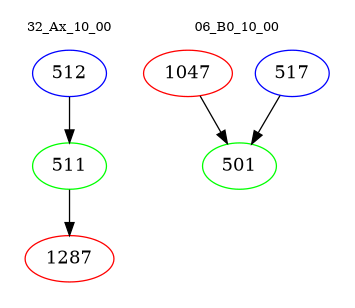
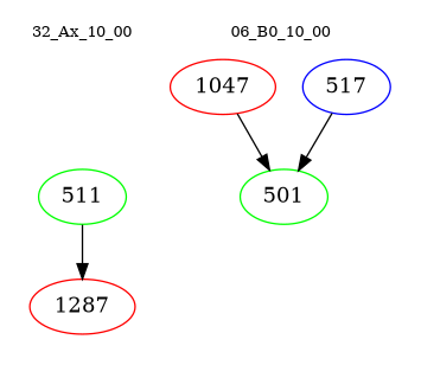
  digraph {
    node [color=blue]
    edge [color=black]
-   n1 [label=512]
    n2 [color=green label=511]
    n3 [color=red label=1287]
    n4 [label=517]
    n5 [color=green label=501]
    n6 [color=red label=1047]
    subgraph cluster_1 {
      color=white
      fontsize=10
      label="32_Ax_10_00"
-     n1
      n2
      n3
    }
    subgraph cluster_2 {
      color=white
      fontsize=10
      label="06_B0_10_00"
      n4
      n5
      n6
    }
-   n1 -> n2
    n2 -> n3
    n4 -> n5
    n6 -> n5
  }
